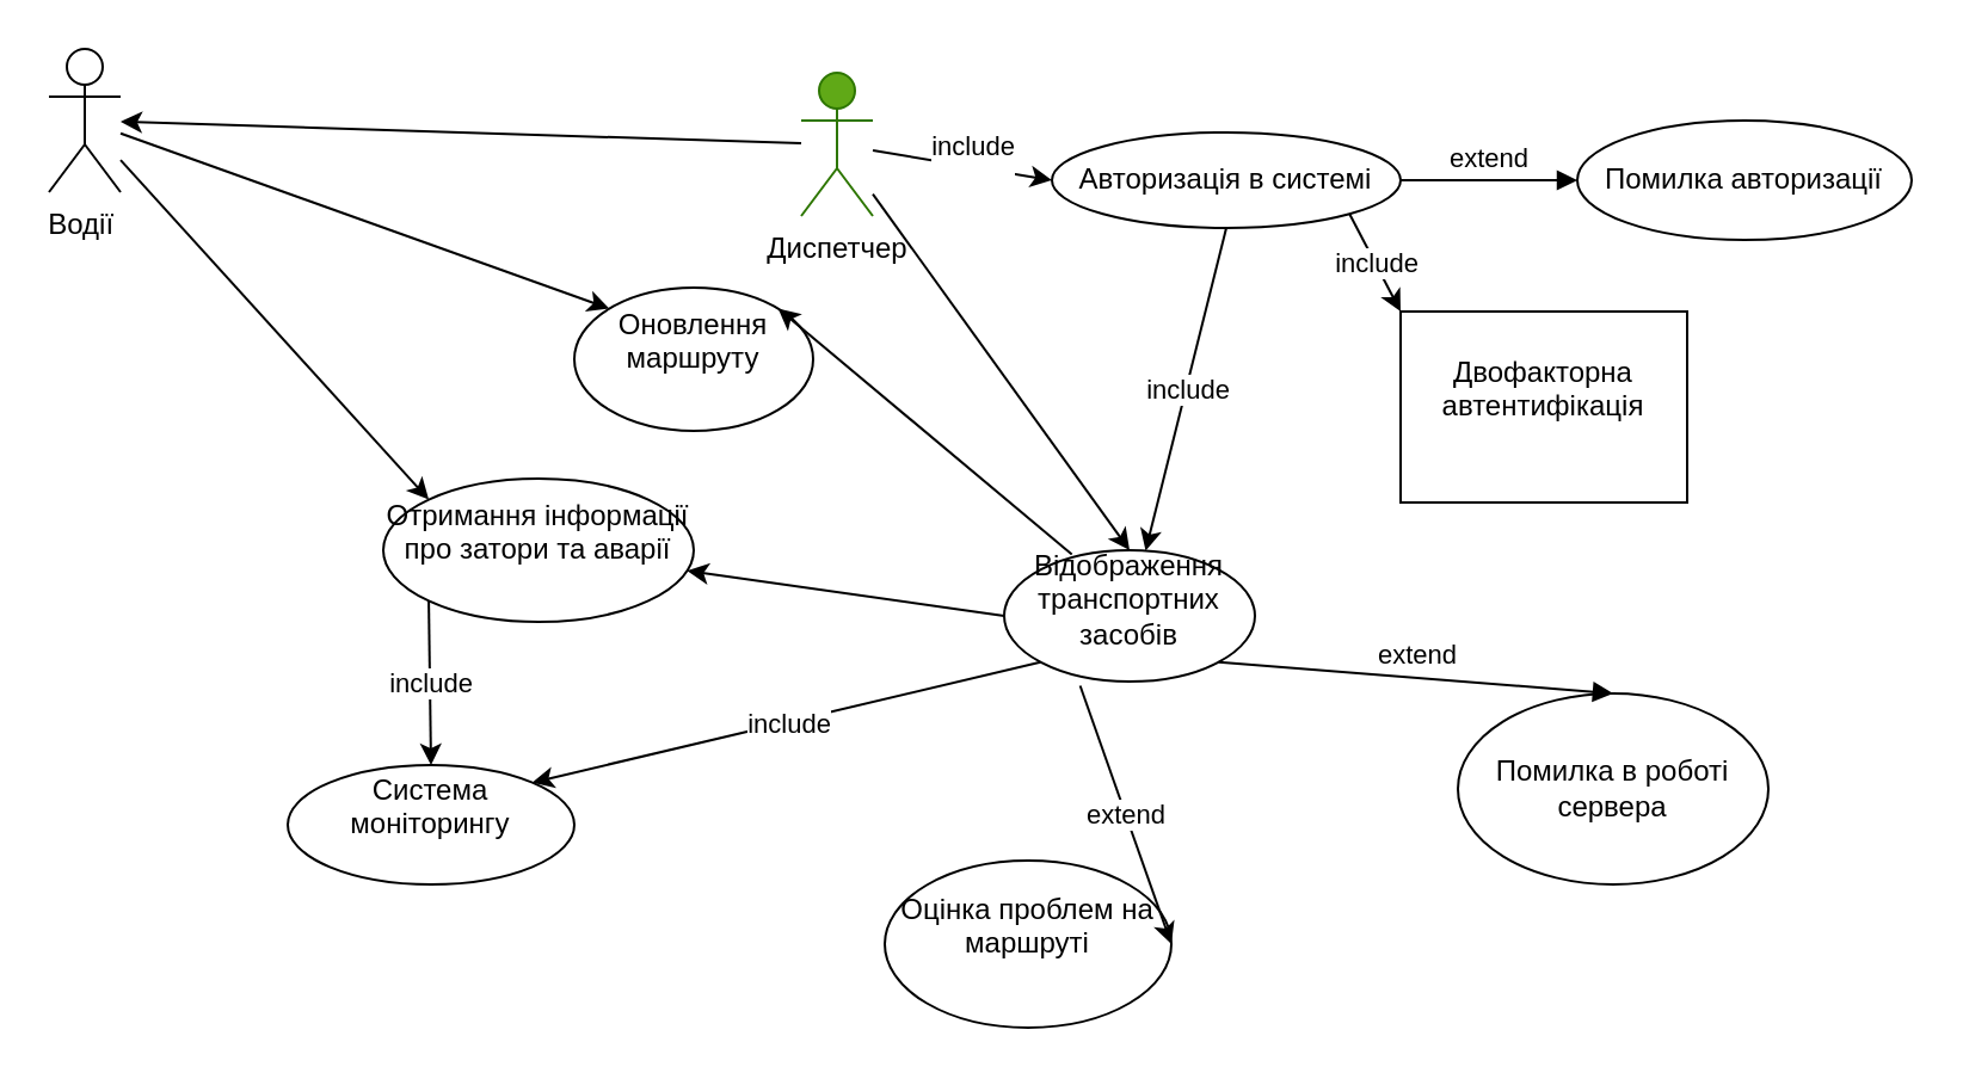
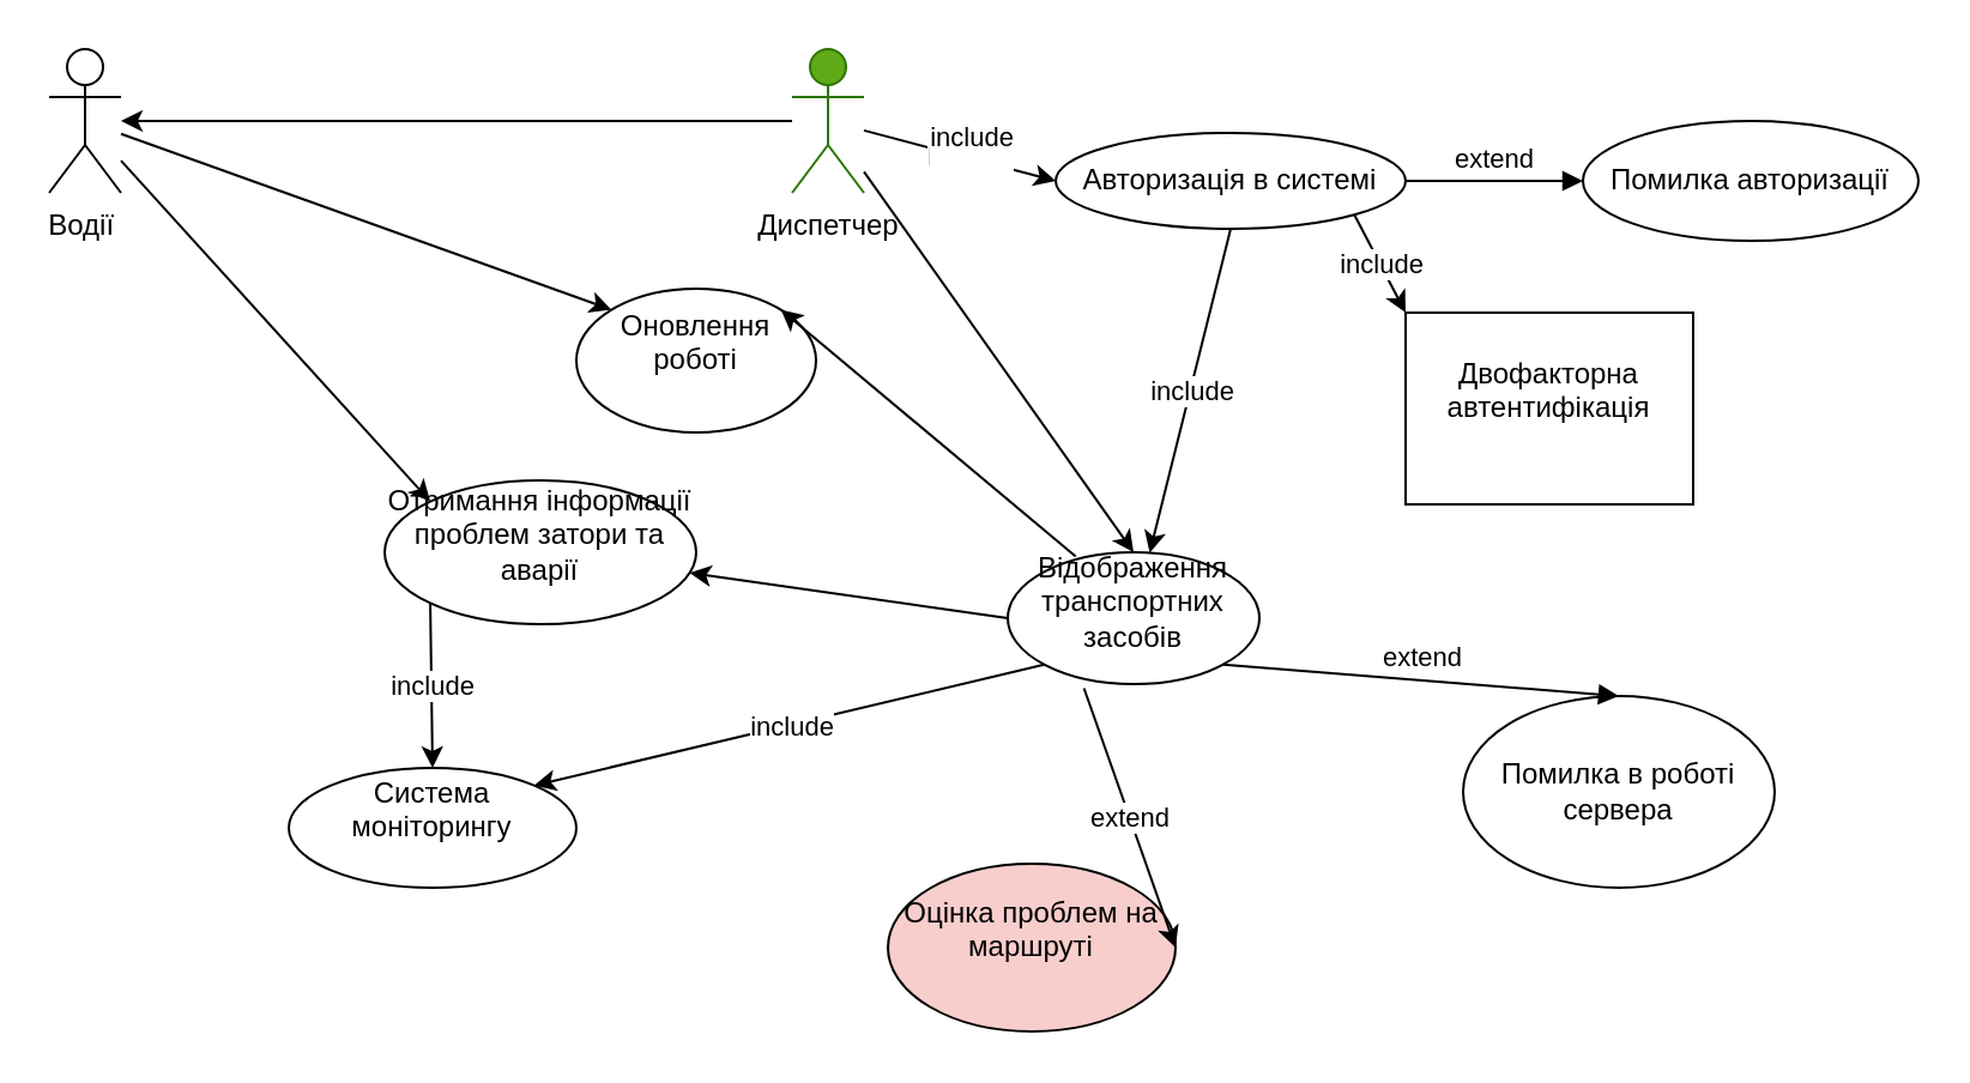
  <mxCell id="0" />
  <mxCell id="1" parent="0" />
- <mxCell id="2" value="&lt;font style=&quot;color: light-dark(rgb(0, 0, 0), rgb(255, 255, 255));&quot;&gt;Диспетчер&lt;/font&gt;" style="shape=umlActor;verticalLabelPosition=bottom;verticalAlign=top;html=1;outlineConnect=0;fillColor=#60a917;fontColor=#ffffff;strokeColor=#2D7600;" vertex="1" parent="1"><mxGeometry x="335" y="30" width="30" height="60" as="geometry" /></mxCell>
+ <mxCell id="2" value="&lt;font style=&quot;color: light-dark(rgb(0, 0, 0), rgb(255, 255, 255));&quot;&gt;Диспетчер&lt;/font&gt;" style="shape=umlActor;verticalLabelPosition=bottom;verticalAlign=top;html=1;outlineConnect=0;fillColor=#60a917;fontColor=#ffffff;strokeColor=#2D7600;" vertex="1" parent="1"><mxGeometry x="330" y="20" width="30" height="60" as="geometry" /></mxCell>
  <mxCell id="3" value="Авторизація в системі" style="ellipse;whiteSpace=wrap;html=1;" vertex="1" parent="1"><mxGeometry x="440" y="55" width="146" height="40" as="geometry" /></mxCell>
  <mxCell id="4" value="Помилка авторизації" style="ellipse;whiteSpace=wrap;html=1;" vertex="1" parent="1"><mxGeometry x="660" y="50" width="140" height="50" as="geometry" /></mxCell>
  <mxCell id="5" value="e&lt;span style=&quot;background-color: light-dark(#ffffff, var(--ge-dark-color, #121212)); color: light-dark(rgb(0, 0, 0), rgb(255, 255, 255));&quot;&gt;xtend&lt;/span&gt;" style="html=1;verticalAlign=bottom;endArrow=block;curved=0;rounded=0;exitX=1;exitY=0.5;exitDx=0;exitDy=0;entryX=0;entryY=0.5;entryDx=0;entryDy=0;" edge="1" parent="1" source="3" target="4"><mxGeometry width="80" relative="1" as="geometry"><mxPoint x="345" y="335" as="sourcePoint" /><mxPoint x="347" y="385" as="targetPoint" /></mxGeometry></mxCell>
  <mxCell id="6" value="" style="endArrow=classic;html=1;rounded=0;entryX=0;entryY=0.5;entryDx=0;entryDy=0;" edge="1" parent="1" source="2" target="3"><mxGeometry relative="1" as="geometry"><mxPoint x="380" y="60" as="sourcePoint" /><mxPoint x="480" y="60" as="targetPoint" /></mxGeometry></mxCell>
  <mxCell id="7" value="Label" style="edgeLabel;resizable=0;html=1;;align=center;verticalAlign=middle;" connectable="0" vertex="1" parent="6"><mxGeometry relative="1" as="geometry" /></mxCell>
  <mxCell id="8" value="include&lt;div&gt;&lt;br&gt;&lt;/div&gt;" style="edgeLabel;html=1;align=center;verticalAlign=middle;resizable=0;points=[];" vertex="1" connectable="0" parent="6"><mxGeometry x="0.131" y="2" relative="1" as="geometry"><mxPoint x="-1" as="offset" /></mxGeometry></mxCell>
  <mxCell id="9" value="&#10;Відображення транспортних засобів&#10;&#10;" style="ellipse;whiteSpace=wrap;html=1;" vertex="1" parent="1"><mxGeometry x="420" y="230" width="105" height="55" as="geometry" /></mxCell>
  <mxCell id="10" value="" style="endArrow=classic;html=1;rounded=0;entryX=0.5;entryY=0;entryDx=0;entryDy=0;" edge="1" parent="1" source="2" target="9"><mxGeometry width="50" height="50" relative="1" as="geometry"><mxPoint x="370" y="280" as="sourcePoint" /><mxPoint x="420" y="230" as="targetPoint" /></mxGeometry></mxCell>
  <mxCell id="11" value="" style="endArrow=classic;html=1;rounded=0;exitX=0.5;exitY=1;exitDx=0;exitDy=0;" edge="1" parent="1" source="3" target="9"><mxGeometry relative="1" as="geometry"><mxPoint x="370" y="64" as="sourcePoint" /><mxPoint x="450" y="85" as="targetPoint" /></mxGeometry></mxCell>
  <mxCell id="12" value="include" style="edgeLabel;resizable=0;html=1;;align=center;verticalAlign=middle;" connectable="0" vertex="1" parent="11"><mxGeometry relative="1" as="geometry" /></mxCell>
- <mxCell id="13" value="&#10;Оцінка проблем на маршруті&#10;&#10;" style="ellipse;whiteSpace=wrap;html=1;rotation=0;" vertex="1" parent="1"><mxGeometry x="370" y="360" width="120" height="70" as="geometry" /></mxCell>
+ <mxCell id="13" value="&#10;Оцінка проблем на маршруті&#10;&#10;" style="ellipse;whiteSpace=wrap;html=1;rotation=0;fillColor=#f8cecc;" vertex="1" parent="1"><mxGeometry x="370" y="360" width="120" height="70" as="geometry" /></mxCell>
  <mxCell id="14" value="" style="endArrow=classic;html=1;rounded=0;exitX=0.303;exitY=1.032;exitDx=0;exitDy=0;entryX=1;entryY=0.5;entryDx=0;entryDy=0;exitPerimeter=0;" edge="1" parent="1" source="9" target="13"><mxGeometry relative="1" as="geometry"><mxPoint x="294" y="350" as="sourcePoint" /><mxPoint x="394" y="350" as="targetPoint" /></mxGeometry></mxCell>
  <mxCell id="15" value="extend" style="edgeLabel;resizable=0;html=1;;align=center;verticalAlign=middle;" connectable="0" vertex="1" parent="14"><mxGeometry relative="1" as="geometry" /></mxCell>
  <mxCell id="16" value="Помилка в роботі сервера" style="ellipse;whiteSpace=wrap;html=1;" vertex="1" parent="1"><mxGeometry x="610" y="290" width="130" height="80" as="geometry" /></mxCell>
  <mxCell id="17" value="e&lt;span style=&quot;background-color: light-dark(#ffffff, var(--ge-dark-color, #121212)); color: light-dark(rgb(0, 0, 0), rgb(255, 255, 255));&quot;&gt;xtend&lt;/span&gt;" style="html=1;verticalAlign=bottom;endArrow=block;curved=0;rounded=0;exitX=1;exitY=1;exitDx=0;exitDy=0;entryX=0.5;entryY=0;entryDx=0;entryDy=0;" edge="1" parent="1" source="9" target="16"><mxGeometry width="80" relative="1" as="geometry"><mxPoint x="469" y="260" as="sourcePoint" /><mxPoint x="543" y="260" as="targetPoint" /></mxGeometry></mxCell>
  <mxCell id="18" value="&#10;Двофакторна автентифікація&#10;&#10;" style="whiteSpace=wrap;html=1;rounded=0;" vertex="1" parent="1"><mxGeometry x="586" y="130" width="120" height="80" as="geometry" /></mxCell>
  <mxCell id="19" value="" style="endArrow=classic;html=1;rounded=0;exitX=1;exitY=1;exitDx=0;exitDy=0;entryX=0;entryY=0;entryDx=0;entryDy=0;" edge="1" parent="1" source="3" target="18"><mxGeometry relative="1" as="geometry"><mxPoint x="523" y="105" as="sourcePoint" /><mxPoint x="395" y="243" as="targetPoint" /></mxGeometry></mxCell>
  <mxCell id="20" value="include" style="edgeLabel;resizable=0;html=1;;align=center;verticalAlign=middle;" connectable="0" vertex="1" parent="19"><mxGeometry relative="1" as="geometry" /></mxCell>
- <mxCell id="21" value="&#10;Отримання інформації про затори та аварії&#10;&#10;" style="ellipse;whiteSpace=wrap;html=1;" vertex="1" parent="1"><mxGeometry x="160" y="200" width="130" height="60" as="geometry" /></mxCell>
+ <mxCell id="21" value="&#10;Отримання інформації проблем затори та аварії&#10;&#10;" style="ellipse;whiteSpace=wrap;html=1;" vertex="1" parent="1"><mxGeometry x="160" y="200" width="130" height="60" as="geometry" /></mxCell>
  <mxCell id="22" value="" style="endArrow=classic;html=1;rounded=0;exitX=0;exitY=0.5;exitDx=0;exitDy=0;" edge="1" parent="1" source="9" target="21"><mxGeometry width="50" height="50" relative="1" as="geometry"><mxPoint x="357" y="90" as="sourcePoint" /><mxPoint x="365" y="240" as="targetPoint" /></mxGeometry></mxCell>
- <mxCell id="23" value="&#10;Оновлення маршруту&#10;&#10;" style="ellipse;whiteSpace=wrap;html=1;" vertex="1" parent="1"><mxGeometry x="240" y="120" width="100" height="60" as="geometry" /></mxCell>
+ <mxCell id="23" value="&#10;Оновлення роботі&#10;&#10;" style="ellipse;whiteSpace=wrap;html=1;" vertex="1" parent="1"><mxGeometry x="240" y="120" width="100" height="60" as="geometry" /></mxCell>
  <mxCell id="24" value="" style="endArrow=classic;html=1;rounded=0;exitX=0.27;exitY=0.032;exitDx=0;exitDy=0;entryX=1;entryY=0;entryDx=0;entryDy=0;exitPerimeter=0;" edge="1" parent="1" source="9" target="23"><mxGeometry width="50" height="50" relative="1" as="geometry"><mxPoint x="365" y="310" as="sourcePoint" /><mxPoint x="335" y="400" as="targetPoint" /></mxGeometry></mxCell>
  <mxCell id="25" value="Водії&amp;nbsp;" style="shape=umlActor;verticalLabelPosition=bottom;verticalAlign=top;html=1;outlineConnect=0;" vertex="1" parent="1"><mxGeometry x="20" y="20" width="30" height="60" as="geometry" /></mxCell>
  <mxCell id="26" value="" style="endArrow=classic;html=1;rounded=0;entryX=0;entryY=0;entryDx=0;entryDy=0;" edge="1" parent="1" source="25" target="21"><mxGeometry width="50" height="50" relative="1" as="geometry"><mxPoint x="370" y="500" as="sourcePoint" /><mxPoint x="420" y="450" as="targetPoint" /></mxGeometry></mxCell>
  <mxCell id="27" value="" style="endArrow=classic;html=1;rounded=0;entryX=0;entryY=0;entryDx=0;entryDy=0;" edge="1" parent="1" source="25" target="23"><mxGeometry width="50" height="50" relative="1" as="geometry"><mxPoint x="160" y="564" as="sourcePoint" /><mxPoint x="210" y="514" as="targetPoint" /></mxGeometry></mxCell>
  <mxCell id="28" value="" style="endArrow=classic;html=1;rounded=0;" edge="1" parent="1" source="2" target="25"><mxGeometry width="50" height="50" relative="1" as="geometry"><mxPoint x="264" y="95" as="sourcePoint" /><mxPoint x="243" y="215" as="targetPoint" /></mxGeometry></mxCell>
  <mxCell id="29" value="&#10;Система моніторингу&#10;&#10;" style="ellipse;whiteSpace=wrap;html=1;" vertex="1" parent="1"><mxGeometry x="120" y="320" width="120" height="50" as="geometry" /></mxCell>
  <mxCell id="30" value="" style="endArrow=classic;html=1;rounded=0;exitX=0;exitY=1;exitDx=0;exitDy=0;" edge="1" parent="1" source="21" target="29"><mxGeometry relative="1" as="geometry"><mxPoint x="284" y="310" as="sourcePoint" /><mxPoint x="270" y="445" as="targetPoint" /></mxGeometry></mxCell>
  <mxCell id="31" value="include" style="edgeLabel;resizable=0;html=1;;align=center;verticalAlign=middle;" connectable="0" vertex="1" parent="30"><mxGeometry relative="1" as="geometry" /></mxCell>
  <mxCell id="32" style="edgeStyle=orthogonalEdgeStyle;rounded=0;orthogonalLoop=1;jettySize=auto;html=1;exitX=0.5;exitY=1;exitDx=0;exitDy=0;" edge="1" parent="1" source="29" target="29"><mxGeometry relative="1" as="geometry" /></mxCell>
  <mxCell id="33" value="" style="endArrow=classic;html=1;rounded=0;exitX=0;exitY=1;exitDx=0;exitDy=0;entryX=1;entryY=0;entryDx=0;entryDy=0;" edge="1" parent="1" source="9" target="29"><mxGeometry relative="1" as="geometry"><mxPoint x="189" y="261" as="sourcePoint" /><mxPoint x="190" y="330" as="targetPoint" /></mxGeometry></mxCell>
  <mxCell id="34" value="include" style="edgeLabel;resizable=0;html=1;;align=center;verticalAlign=middle;" connectable="0" vertex="1" parent="33"><mxGeometry relative="1" as="geometry" /></mxCell>
